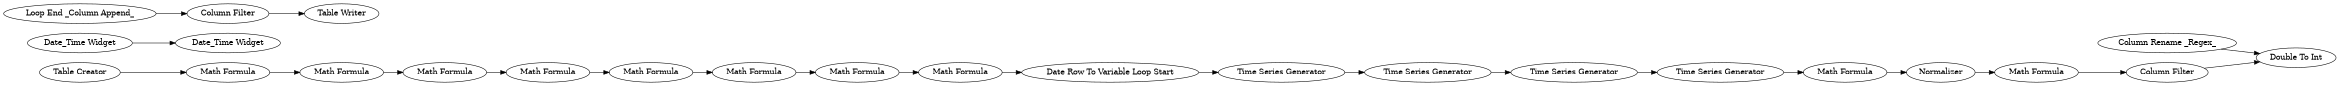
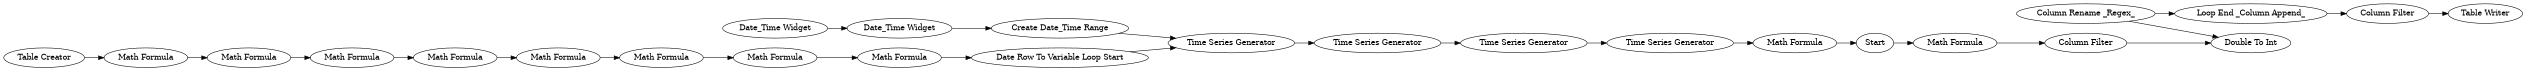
  digraph {
    rankdir=LR
    n1 [label="Date Row To Variable Loop Start"]
    n2 [label="Time Series Generator"]
    n3 [label="Time Series Generator"]
+   n4 [label="Create Date_Time Range"]
    n5 [label="Date_Time Widget"]
    n6 [label="Date_Time Widget"]
    n7 [label="Loop End _Column Append_"]
    n8 [label="Column Filter"]
    n9 [label="Table Writer"]
    n10 [label="Column Rename _Regex_"]
    n11 [label="Double To Int"]
    n12 [label="Time Series Generator"]
    n13 [label="Time Series Generator"]
    n14 [label="Math Formula"]
-   n15 [label=Normalizer]
+   n15 [label=Start]
    n16 [label="Math Formula"]
    n17 [label="Column Filter"]
    n18 [label="Table Creator"]
    n19 [label="Math Formula"]
    n20 [label="Math Formula"]
    n21 [label="Math Formula"]
    n22 [label="Math Formula"]
    n23 [label="Math Formula"]
    n24 [label="Math Formula"]
    n25 [label="Math Formula"]
    n26 [label="Math Formula"]
    n1 -> n2
    n2 -> n3
    n3 -> n12
+   n4 -> n2
    n5 -> n6
+   n6 -> n4
    n7 -> n8
    n8 -> n9
+   n10 -> n7
    n10 -> n11
    n12 -> n13
    n13 -> n14
    n14 -> n15
    n15 -> n16
    n16 -> n17
    n17 -> n11
    n18 -> n19
    n19 -> n20
    n20 -> n21
    n21 -> n22
    n22 -> n23
    n23 -> n24
    n24 -> n25
    n25 -> n26
    n26 -> n1
  }
